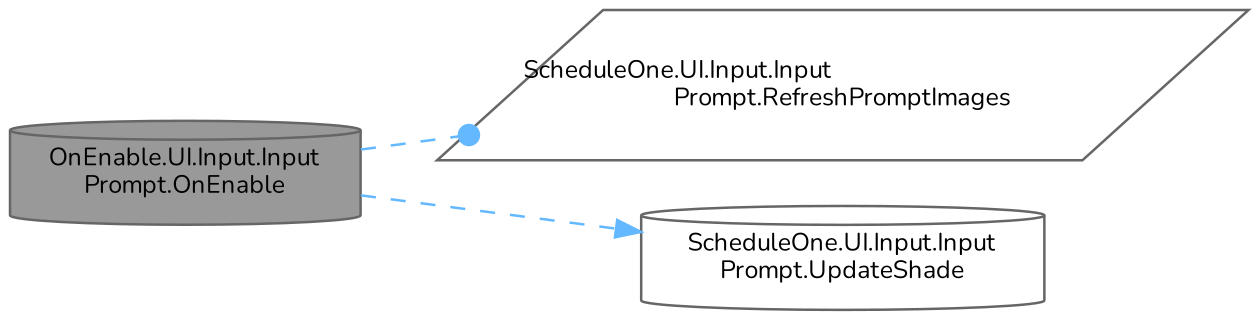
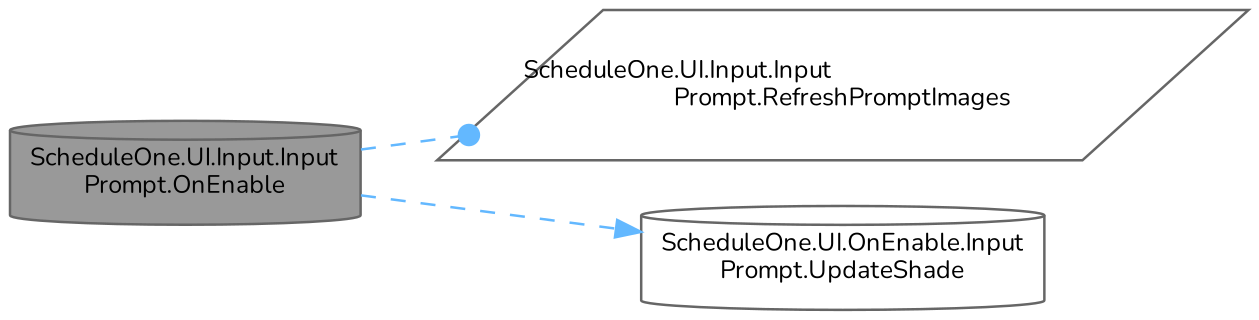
  digraph {
    fontname=Nunito
    rankdir=LR
    node [color=gray40 fillcolor=white fontname=Nunito fontsize=10 shape=cylinder style=filled]
    edge [color=steelblue1 fontname=Nunito fontsize=10 labelfontname=Helvetica labelfontsize=10 style=dashed]
-   n1 [fillcolor=grey60 fontcolor=black height=0.2 label="OnEnable.UI.Input.Input\lPrompt.OnEnable" width=0.4]
+   n1 [fillcolor=grey60 fontcolor=black height=0.2 label="ScheduleOne.UI.Input.Input\lPrompt.OnEnable" width=0.4]
    n2 [height=0.2 label="ScheduleOne.UI.Input.Input\lPrompt.RefreshPromptImages" shape=parallelogram width=0.4]
-   n3 [height=0.2 label="ScheduleOne.UI.Input.Input\lPrompt.UpdateShade" width=0.4]
+   n3 [height=0.2 label="ScheduleOne.UI.OnEnable.Input\lPrompt.UpdateShade" width=0.4]
    n1 -> n2 [arrowhead=dot]
    n1 -> n3 [arrowhead=normal]
  }
